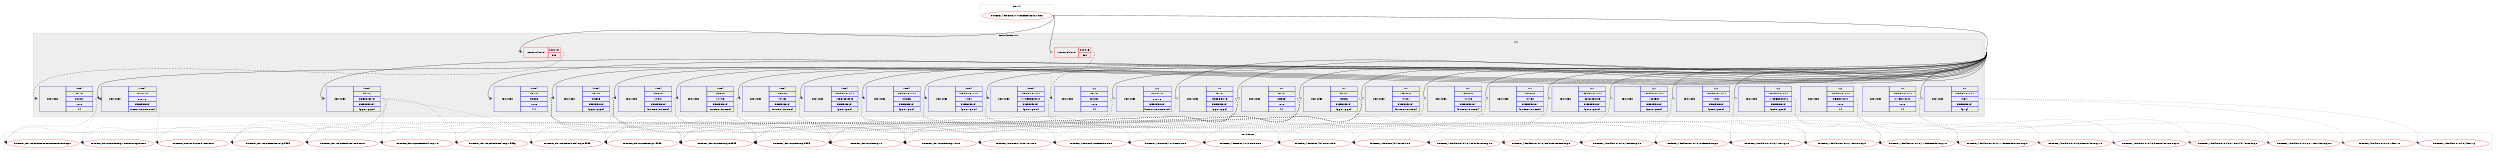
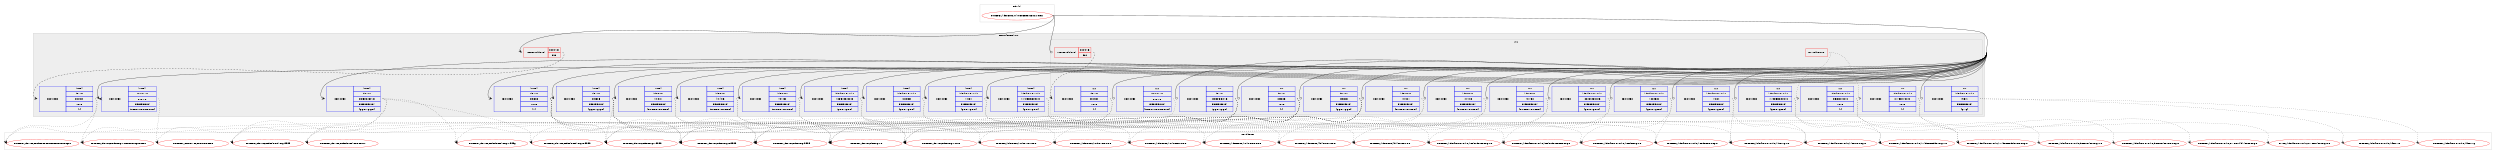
  digraph {
    compound=true
    concentrate=true
    fontname=Helvetica
    fontsize=10
    newrank=true
    rankdir=TB
    ranksep=1.5
    node [color=red fontname=Helvetica fontsize=10]
    edge [arrowhead=vee headport=w style=dotted tailport=e weight=100]
    n1 [label="portage://kde-apps/mimetreeparser-24.05.2" width=4]
    n2 [color=blue label=<<TABLE BORDER="0" CELLBORDER="1" CELLSPACING="0" CELLPADDING="4" WIDTH="220"><TR><TD ROWSPAN="6" CELLPADDING="30">pack_dep</TD></TR><TR><TD WIDTH="110">install</TD></TR><TR><TD>dev-qt</TD></TR><TR><TD>qt-docs</TD></TR><TR><TD>none</TD></TR><TR><TD>[,,]</TD></TR></TABLE>> shape=none]
    n3 [label=<<TABLE BORDER="0" CELLBORDER="1" CELLSPACING="0" CELLPADDING="4"><TR><TD ROWSPAN="3" CELLPADDING="10">use_conditional</TD></TR><TR><TD>positive</TD></TR><TR><TD>doc</TD></TR></TABLE>> shape=none]
    n4 [color=blue label=<<TABLE BORDER="0" CELLBORDER="1" CELLSPACING="0" CELLPADDING="4" WIDTH="220"><TR><TD ROWSPAN="6" CELLPADDING="30">pack_dep</TD></TR><TR><TD WIDTH="110">install</TD></TR><TR><TD>app-crypt</TD></TR><TR><TD>gpgme</TD></TR><TR><TD>greaterequal</TD></TR><TR><TD>[1.23.1,,-r1,1.23.1-r1]</TD></TR></TABLE>> shape=none]
    n5 [color=blue label=<<TABLE BORDER="0" CELLBORDER="1" CELLSPACING="0" CELLPADDING="4" WIDTH="220"><TR><TD ROWSPAN="6" CELLPADDING="30">pack_dep</TD></TR><TR><TD WIDTH="110">install</TD></TR><TR><TD>dev-qt</TD></TR><TR><TD>qtbase</TD></TR><TR><TD>greaterequal</TD></TR><TR><TD>[6.6.2,,,6.6.2]</TD></TR></TABLE>> shape=none]
    n6 [color=blue label=<<TABLE BORDER="0" CELLBORDER="1" CELLSPACING="0" CELLPADDING="4" WIDTH="220"><TR><TD ROWSPAN="6" CELLPADDING="30">pack_dep</TD></TR><TR><TD WIDTH="110">install</TD></TR><TR><TD>dev-qt</TD></TR><TR><TD>qtbase</TD></TR><TR><TD>none</TD></TR><TR><TD>[,,]</TD></TR></TABLE>> shape=none]
    n7 [color=blue label=<<TABLE BORDER="0" CELLBORDER="1" CELLSPACING="0" CELLPADDING="4" WIDTH="220"><TR><TD ROWSPAN="6" CELLPADDING="30">pack_dep</TD></TR><TR><TD WIDTH="110">install</TD></TR><TR><TD>dev-qt</TD></TR><TR><TD>qtdeclarative</TD></TR><TR><TD>greaterequal</TD></TR><TR><TD>[6.6.2,,,6.6.2]</TD></TR></TABLE>> shape=none]
    n8 [color=blue label=<<TABLE BORDER="0" CELLBORDER="1" CELLSPACING="0" CELLPADDING="4" WIDTH="220"><TR><TD ROWSPAN="6" CELLPADDING="30">pack_dep</TD></TR><TR><TD WIDTH="110">install</TD></TR><TR><TD>kde-apps</TD></TR><TR><TD>kmbox</TD></TR><TR><TD>greaterequal</TD></TR><TR><TD>[24.05.2,,,24.05.2]</TD></TR></TABLE>> shape=none]
    n9 [color=blue label=<<TABLE BORDER="0" CELLBORDER="1" CELLSPACING="0" CELLPADDING="4" WIDTH="220"><TR><TD ROWSPAN="6" CELLPADDING="30">pack_dep</TD></TR><TR><TD WIDTH="110">install</TD></TR><TR><TD>kde-apps</TD></TR><TR><TD>kmime</TD></TR><TR><TD>greaterequal</TD></TR><TR><TD>[24.05.2,,,24.05.2]</TD></TR></TABLE>> shape=none]
    n10 [color=blue label=<<TABLE BORDER="0" CELLBORDER="1" CELLSPACING="0" CELLPADDING="4" WIDTH="220"><TR><TD ROWSPAN="6" CELLPADDING="30">pack_dep</TD></TR><TR><TD WIDTH="110">install</TD></TR><TR><TD>kde-apps</TD></TR><TR><TD>libkleo</TD></TR><TR><TD>greaterequal</TD></TR><TR><TD>[24.05.2,,,24.05.2]</TD></TR></TABLE>> shape=none]
    n11 [color=blue label=<<TABLE BORDER="0" CELLBORDER="1" CELLSPACING="0" CELLPADDING="4" WIDTH="220"><TR><TD ROWSPAN="6" CELLPADDING="30">pack_dep</TD></TR><TR><TD WIDTH="110">install</TD></TR><TR><TD>kde-frameworks</TD></TR><TR><TD>kcalendarcore</TD></TR><TR><TD>greaterequal</TD></TR><TR><TD>[6.3.0,,,6.3.0]</TD></TR></TABLE>> shape=none]
    n12 [color=blue label=<<TABLE BORDER="0" CELLBORDER="1" CELLSPACING="0" CELLPADDING="4" WIDTH="220"><TR><TD ROWSPAN="6" CELLPADDING="30">pack_dep</TD></TR><TR><TD WIDTH="110">install</TD></TR><TR><TD>kde-frameworks</TD></TR><TR><TD>kcodecs</TD></TR><TR><TD>greaterequal</TD></TR><TR><TD>[6.3.0,,,6.3.0]</TD></TR></TABLE>> shape=none]
    n13 [color=blue label=<<TABLE BORDER="0" CELLBORDER="1" CELLSPACING="0" CELLPADDING="4" WIDTH="220"><TR><TD ROWSPAN="6" CELLPADDING="30">pack_dep</TD></TR><TR><TD WIDTH="110">install</TD></TR><TR><TD>kde-frameworks</TD></TR><TR><TD>ki18n</TD></TR><TR><TD>greaterequal</TD></TR><TR><TD>[6.3.0,,,6.3.0]</TD></TR></TABLE>> shape=none]
    n14 [color=blue label=<<TABLE BORDER="0" CELLBORDER="1" CELLSPACING="0" CELLPADDING="4" WIDTH="220"><TR><TD ROWSPAN="6" CELLPADDING="30">pack_dep</TD></TR><TR><TD WIDTH="110">install</TD></TR><TR><TD>kde-frameworks</TD></TR><TR><TD>kwidgetsaddons</TD></TR><TR><TD>greaterequal</TD></TR><TR><TD>[6.3.0,,,6.3.0]</TD></TR></TABLE>> shape=none]
    n15 [color=blue label=<<TABLE BORDER="0" CELLBORDER="1" CELLSPACING="0" CELLPADDING="4" WIDTH="220"><TR><TD ROWSPAN="6" CELLPADDING="30">pack_dep</TD></TR><TR><TD WIDTH="110">run</TD></TR><TR><TD>kde-frameworks</TD></TR><TR><TD>breeze-icons</TD></TR><TR><TD>none</TD></TR><TR><TD>[,,]</TD></TR></TABLE>> shape=none]
    n16 [color=blue label=<<TABLE BORDER="0" CELLBORDER="1" CELLSPACING="0" CELLPADDING="4" WIDTH="220"><TR><TD ROWSPAN="6" CELLPADDING="30">pack_dep</TD></TR><TR><TD WIDTH="110">run</TD></TR><TR><TD>kde-frameworks</TD></TR><TR><TD>oxygen-icons</TD></TR><TR><TD>none</TD></TR><TR><TD>[,,]</TD></TR></TABLE>> shape=none]
+   n17 [label=<<TABLE BORDER="0" CELLBORDER="1" CELLSPACING="0" CELLPADDING="4"><TR><TD CELLPADDING="10">any_of_group</TD></TR></TABLE>> shape=none]
    n18 [color=blue label=<<TABLE BORDER="0" CELLBORDER="1" CELLSPACING="0" CELLPADDING="4" WIDTH="220"><TR><TD ROWSPAN="6" CELLPADDING="30">pack_dep</TD></TR><TR><TD WIDTH="110">run</TD></TR><TR><TD>dev-qt</TD></TR><TR><TD>qtdeclarative</TD></TR><TR><TD>greaterequal</TD></TR><TR><TD>[6.6.2,,,6.6.2]</TD></TR></TABLE>> shape=none]
    n19 [color=blue label=<<TABLE BORDER="0" CELLBORDER="1" CELLSPACING="0" CELLPADDING="4" WIDTH="220"><TR><TD ROWSPAN="6" CELLPADDING="30">pack_dep</TD></TR><TR><TD WIDTH="110">run</TD></TR><TR><TD>dev-qt</TD></TR><TR><TD>qt-docs</TD></TR><TR><TD>none</TD></TR><TR><TD>[,,]</TD></TR></TABLE>> shape=none]
    n20 [label=<<TABLE BORDER="0" CELLBORDER="1" CELLSPACING="0" CELLPADDING="4"><TR><TD ROWSPAN="3" CELLPADDING="10">use_conditional</TD></TR><TR><TD>positive</TD></TR><TR><TD>doc</TD></TR></TABLE>> shape=none]
    n21 [color=blue label=<<TABLE BORDER="0" CELLBORDER="1" CELLSPACING="0" CELLPADDING="4" WIDTH="220"><TR><TD ROWSPAN="6" CELLPADDING="30">pack_dep</TD></TR><TR><TD WIDTH="110">run</TD></TR><TR><TD>app-crypt</TD></TR><TR><TD>gpgme</TD></TR><TR><TD>greaterequal</TD></TR><TR><TD>[1.23.1,,-r1,1.23.1-r1]</TD></TR></TABLE>> shape=none]
    n22 [color=blue label=<<TABLE BORDER="0" CELLBORDER="1" CELLSPACING="0" CELLPADDING="4" WIDTH="220"><TR><TD ROWSPAN="6" CELLPADDING="30">pack_dep</TD></TR><TR><TD WIDTH="110">run</TD></TR><TR><TD>dev-qt</TD></TR><TR><TD>qtbase</TD></TR><TR><TD>greaterequal</TD></TR><TR><TD>[6.6.2,,,6.6.2]</TD></TR></TABLE>> shape=none]
    n23 [color=blue label=<<TABLE BORDER="0" CELLBORDER="1" CELLSPACING="0" CELLPADDING="4" WIDTH="220"><TR><TD ROWSPAN="6" CELLPADDING="30">pack_dep</TD></TR><TR><TD WIDTH="110">run</TD></TR><TR><TD>dev-qt</TD></TR><TR><TD>qtbase</TD></TR><TR><TD>none</TD></TR><TR><TD>[,,]</TD></TR></TABLE>> shape=none]
    n24 [color=blue label=<<TABLE BORDER="0" CELLBORDER="1" CELLSPACING="0" CELLPADDING="4" WIDTH="220"><TR><TD ROWSPAN="6" CELLPADDING="30">pack_dep</TD></TR><TR><TD WIDTH="110">run</TD></TR><TR><TD>kde-apps</TD></TR><TR><TD>kmbox</TD></TR><TR><TD>greaterequal</TD></TR><TR><TD>[24.05.2,,,24.05.2]</TD></TR></TABLE>> shape=none]
    n25 [color=blue label=<<TABLE BORDER="0" CELLBORDER="1" CELLSPACING="0" CELLPADDING="4" WIDTH="220"><TR><TD ROWSPAN="6" CELLPADDING="30">pack_dep</TD></TR><TR><TD WIDTH="110">run</TD></TR><TR><TD>kde-apps</TD></TR><TR><TD>kmime</TD></TR><TR><TD>greaterequal</TD></TR><TR><TD>[24.05.2,,,24.05.2]</TD></TR></TABLE>> shape=none]
    n26 [color=blue label=<<TABLE BORDER="0" CELLBORDER="1" CELLSPACING="0" CELLPADDING="4" WIDTH="220"><TR><TD ROWSPAN="6" CELLPADDING="30">pack_dep</TD></TR><TR><TD WIDTH="110">run</TD></TR><TR><TD>kde-apps</TD></TR><TR><TD>libkleo</TD></TR><TR><TD>greaterequal</TD></TR><TR><TD>[24.05.2,,,24.05.2]</TD></TR></TABLE>> shape=none]
    n27 [color=blue label=<<TABLE BORDER="0" CELLBORDER="1" CELLSPACING="0" CELLPADDING="4" WIDTH="220"><TR><TD ROWSPAN="6" CELLPADDING="30">pack_dep</TD></TR><TR><TD WIDTH="110">run</TD></TR><TR><TD>kde-frameworks</TD></TR><TR><TD>kcalendarcore</TD></TR><TR><TD>greaterequal</TD></TR><TR><TD>[6.3.0,,,6.3.0]</TD></TR></TABLE>> shape=none]
    n28 [color=blue label=<<TABLE BORDER="0" CELLBORDER="1" CELLSPACING="0" CELLPADDING="4" WIDTH="220"><TR><TD ROWSPAN="6" CELLPADDING="30">pack_dep</TD></TR><TR><TD WIDTH="110">run</TD></TR><TR><TD>kde-frameworks</TD></TR><TR><TD>kcodecs</TD></TR><TR><TD>greaterequal</TD></TR><TR><TD>[6.3.0,,,6.3.0]</TD></TR></TABLE>> shape=none]
    n29 [color=blue label=<<TABLE BORDER="0" CELLBORDER="1" CELLSPACING="0" CELLPADDING="4" WIDTH="220"><TR><TD ROWSPAN="6" CELLPADDING="30">pack_dep</TD></TR><TR><TD WIDTH="110">run</TD></TR><TR><TD>kde-frameworks</TD></TR><TR><TD>kf-env</TD></TR><TR><TD>greaterequal</TD></TR><TR><TD>[6,,,6]</TD></TR></TABLE>> shape=none]
    n30 [color=blue label=<<TABLE BORDER="0" CELLBORDER="1" CELLSPACING="0" CELLPADDING="4" WIDTH="220"><TR><TD ROWSPAN="6" CELLPADDING="30">pack_dep</TD></TR><TR><TD WIDTH="110">run</TD></TR><TR><TD>kde-frameworks</TD></TR><TR><TD>ki18n</TD></TR><TR><TD>greaterequal</TD></TR><TR><TD>[6.3.0,,,6.3.0]</TD></TR></TABLE>> shape=none]
    n31 [color=blue label=<<TABLE BORDER="0" CELLBORDER="1" CELLSPACING="0" CELLPADDING="4" WIDTH="220"><TR><TD ROWSPAN="6" CELLPADDING="30">pack_dep</TD></TR><TR><TD WIDTH="110">run</TD></TR><TR><TD>kde-frameworks</TD></TR><TR><TD>kwidgetsaddons</TD></TR><TR><TD>greaterequal</TD></TR><TR><TD>[6.3.0,,,6.3.0]</TD></TR></TABLE>> shape=none]
    n32 [label="portage://dev-qt/qt-docs-6.7.2_p202406110334" width=4]
    n33 [label="portage://dev-qt/qt-docs-5.15.2_p202011130614" width=4]
-   n34 [label="portage://app-crypt/positive-1.23.2" width=4]
+   n34 [label="portage://app-crypt/gpgme-1.23.2" width=4]
    n35 [label="portage://dev-qt/qtbase-6.9999" width=4]
    n36 [label="portage://dev-qt/qtbase-6.8.9999" width=4]
    n37 [label="portage://dev-qt/qtbase-6.7.9999" width=4]
    n38 [label="portage://dev-qt/qtbase-6.7.2-r1" width=4]
    n39 [label="portage://dev-qt/docs-6.7.2" width=4]
-   n40 [label="portage://dev-qt/greaterequal-6.9999" width=4]
+   n40 [label="portage://dev-qt/qtdeclarative-6.9999" width=4]
    n41 [label="portage://dev-qt/qtdeclarative-6.8.9999" width=4]
    n42 [label="portage://dev-qt/qtdeclarative-6.7.9996" width=4]
-   n43 [label="portage://dev-qt/qtdeclarative-6.7.2" width=4]
    n44 [label="portage://dev-qt/qtdeclarative-5.15.14" width=4]
    n45 [label="portage://kde-apps/kmbox-24.05.2" width=4]
-   n46 [label="portage://kde-apps/kcodecs-23.08.5" width=4]
+   n46 [label="portage://kde-apps/kmbox-23.08.5" width=4]
    n47 [label="portage://kde-apps/kmime-24.05.2" width=4]
    n48 [label="portage://kde-apps/kmime-23.08.5" width=4]
    n49 [label="portage://kde-apps/libkleo-24.05.2" width=4]
    n50 [label="portage://kde-apps/libkleo-23.78.5" width=4]
    n51 [label="portage://kde-frameworks/kcalendarcore-6.4.0" width=4]
    n52 [label="portage://kde-frameworks/kcalendarcore-5.116.0" width=4]
    n53 [label="portage://kde-frameworks/kcodecs-6.4.0" width=4]
-   n54 [label="kcodecs://kde-frameworks/kcodecs-5.116.0" width=4]
+   n54 [label="portage://kde-frameworks/kcodecs-5.116.0" width=4]
    n55 [label="portage://kde-frameworks/ki18n-6.4.0" width=4]
    n56 [label="portage://kde-frameworks/ki18n-5.116.0" width=4]
    n57 [label="portage://kde-frameworks/kwidgetsaddons-6.4.0" width=4]
    n58 [label="portage://kde-frameworks/kwidgetsaddons-5.116.0" width=4]
    n59 [label="portage://kde-frameworks/breeze-icons-6.4.0" width=4]
    n60 [label="portage://kde-frameworks/breeze-icons-5.116.0" width=4]
-   n61 [label="portage://kde-frameworks/oxygen-icons-6.0.0" width=4]
+   n61 [label="crypt://kde-frameworks/oxygen-icons-6.0.0" width=4]
    n62 [label="portage://kde-frameworks/oxygen-libkleo-5.116.0" width=4]
    n63 [label="portage://kde-frameworks/kf-env-6" width=4]
    n64 [label="portage://kde-frameworks/kf-env-5" width=4]
    subgraph cluster_1 {
      color=gray
      label=<<i>ebuild</i>>
      n1
    }
    subgraph cluster_2 {
      color=gray
      label=<<i>dependencies</i>>
      subgraph cluster_3 {
        color=gray
        fillcolor="#eeeeee"
        label=<<i>compile</i>>
        style=filled
        subgraph sub_4 {
          color=gray
          fillcolor="#eeeeee"
          label=<<i>compile</i>>
          style=filled
          n3
          subgraph sub_5 {
            color=gray
            fillcolor="#eeeeee"
            label=<<i>compile</i>>
            style=filled
            n2
          }
        }
        subgraph sub_6 {
          color=gray
          fillcolor="#eeeeee"
          label=<<i>compile</i>>
          style=filled
          n4
        }
        subgraph sub_7 {
          color=gray
          fillcolor="#eeeeee"
          label=<<i>compile</i>>
          style=filled
          n5
        }
        subgraph sub_8 {
          color=gray
          fillcolor="#eeeeee"
          label=<<i>compile</i>>
          style=filled
          n6
        }
        subgraph sub_9 {
          color=gray
          fillcolor="#eeeeee"
          label=<<i>compile</i>>
          style=filled
          n7
        }
        subgraph sub_10 {
          color=gray
          fillcolor="#eeeeee"
          label=<<i>compile</i>>
          style=filled
          n8
        }
        subgraph sub_11 {
          color=gray
          fillcolor="#eeeeee"
          label=<<i>compile</i>>
          style=filled
          n9
        }
        subgraph sub_12 {
          color=gray
          fillcolor="#eeeeee"
          label=<<i>compile</i>>
          style=filled
          n10
        }
        subgraph sub_13 {
          color=gray
          fillcolor="#eeeeee"
          label=<<i>compile</i>>
          style=filled
          n11
        }
        subgraph sub_14 {
          color=gray
          fillcolor="#eeeeee"
          label=<<i>compile</i>>
          style=filled
          n12
        }
        subgraph sub_15 {
          color=gray
          fillcolor="#eeeeee"
          label=<<i>compile</i>>
          style=filled
          n13
        }
        subgraph sub_16 {
          color=gray
          fillcolor="#eeeeee"
          label=<<i>compile</i>>
          style=filled
          n14
        }
      }
      subgraph cluster_17 {
        color=gray
        fillcolor="#eeeeee"
        label=<<i>compile and run</i>>
        style=filled
      }
      subgraph cluster_18 {
        color=gray
        fillcolor="#eeeeee"
        label=<<i>run</i>>
        style=filled
        subgraph sub_19 {
          color=gray
          fillcolor="#eeeeee"
          label=<<i>run</i>>
          style=filled
+         n17
          subgraph sub_20 {
            color=gray
            fillcolor="#eeeeee"
            label=<<i>run</i>>
            style=filled
            n15
          }
          subgraph sub_21 {
            color=gray
            fillcolor="#eeeeee"
            label=<<i>run</i>>
            style=filled
            n16
          }
        }
        subgraph sub_22 {
          color=gray
          fillcolor="#eeeeee"
          label=<<i>run</i>>
          style=filled
          n18
        }
        subgraph sub_23 {
          color=gray
          fillcolor="#eeeeee"
          label=<<i>run</i>>
          style=filled
          n20
          subgraph sub_24 {
            color=gray
            fillcolor="#eeeeee"
            label=<<i>run</i>>
            style=filled
            n19
          }
        }
        subgraph sub_25 {
          color=gray
          fillcolor="#eeeeee"
          label=<<i>run</i>>
          style=filled
          n21
        }
        subgraph sub_26 {
          color=gray
          fillcolor="#eeeeee"
          label=<<i>run</i>>
          style=filled
          n22
        }
        subgraph sub_27 {
          color=gray
          fillcolor="#eeeeee"
          label=<<i>run</i>>
          style=filled
          n23
        }
        subgraph sub_28 {
          color=gray
          fillcolor="#eeeeee"
          label=<<i>run</i>>
          style=filled
          n24
        }
        subgraph sub_29 {
          color=gray
          fillcolor="#eeeeee"
          label=<<i>run</i>>
          style=filled
          n25
        }
        subgraph sub_30 {
          color=gray
          fillcolor="#eeeeee"
          label=<<i>run</i>>
          style=filled
          n26
        }
        subgraph sub_31 {
          color=gray
          fillcolor="#eeeeee"
          label=<<i>run</i>>
          style=filled
          n27
        }
        subgraph sub_32 {
          color=gray
          fillcolor="#eeeeee"
          label=<<i>run</i>>
          style=filled
          n28
        }
        subgraph sub_33 {
          color=gray
          fillcolor="#eeeeee"
          label=<<i>run</i>>
          style=filled
          n29
        }
        subgraph sub_34 {
          color=gray
          fillcolor="#eeeeee"
          label=<<i>run</i>>
          style=filled
          n30
        }
        subgraph sub_35 {
          color=gray
          fillcolor="#eeeeee"
          label=<<i>run</i>>
          style=filled
          n31
        }
      }
    }
    subgraph cluster_36 {
      color=gray
      label=<<i>candidates</i>>
      rank=same
      subgraph sub_37 {
        color=black
        label=<<i>candidates</i>>
        nodesep=1
        rank=same
        n35
        n36
        n37
        n38
        n39
      }
      subgraph sub_38 {
        color=black
        label=<<i>candidates</i>>
        nodesep=1
        rank=same
        n32
        n33
      }
      subgraph sub_39 {
        color=black
        label=<<i>candidates</i>>
        nodesep=1
        rank=same
        n34
      }
      subgraph sub_40 {
        color=black
        label=<<i>candidates</i>>
        nodesep=1
        rank=same
        n35
        n36
        n37
        n38
        n39
      }
      subgraph sub_41 {
        color=black
        label=<<i>candidates</i>>
        nodesep=1
        rank=same
        n40
        n41
        n42
-       n43
        n44
      }
      subgraph sub_42 {
        color=black
        label=<<i>candidates</i>>
        nodesep=1
        rank=same
        n45
        n46
      }
      subgraph sub_43 {
        color=black
        label=<<i>candidates</i>>
        nodesep=1
        rank=same
        n47
        n48
      }
      subgraph sub_44 {
        color=black
        label=<<i>candidates</i>>
        nodesep=1
        rank=same
        n49
        n50
      }
      subgraph sub_45 {
        color=black
        label=<<i>candidates</i>>
        nodesep=1
        rank=same
        n51
        n52
      }
      subgraph sub_46 {
        color=black
        label=<<i>candidates</i>>
        nodesep=1
        rank=same
        n53
        n54
      }
      subgraph sub_47 {
        color=black
        label=<<i>candidates</i>>
        nodesep=1
        rank=same
        n55
        n56
      }
      subgraph sub_48 {
        color=black
        label=<<i>candidates</i>>
        nodesep=1
        rank=same
        n57
        n58
      }
      subgraph sub_49 {
        color=black
        label=<<i>candidates</i>>
        nodesep=1
        rank=same
        n59
        n60
      }
      subgraph sub_50 {
        color=black
        label=<<i>candidates</i>>
        nodesep=1
        rank=same
        n61
        n62
      }
      subgraph sub_51 {
        color=black
        label=<<i>candidates</i>>
        nodesep=1
        rank=same
        n32
        n33
      }
      subgraph sub_52 {
        color=black
        label=<<i>candidates</i>>
        nodesep=1
        rank=same
        n34
      }
      subgraph sub_53 {
        color=black
        label=<<i>candidates</i>>
        nodesep=1
        rank=same
        n35
        n36
        n37
        n38
        n39
      }
      subgraph sub_54 {
        color=black
        label=<<i>candidates</i>>
        nodesep=1
        rank=same
        n35
        n36
        n37
        n38
        n39
      }
      subgraph sub_55 {
        color=black
        label=<<i>candidates</i>>
        nodesep=1
        rank=same
        n40
        n41
        n42
-       n43
        n44
      }
      subgraph sub_56 {
        color=black
        label=<<i>candidates</i>>
        nodesep=1
        rank=same
        n45
        n46
      }
      subgraph sub_57 {
        color=black
        label=<<i>candidates</i>>
        nodesep=1
        rank=same
        n47
        n48
      }
      subgraph sub_58 {
        color=black
        label=<<i>candidates</i>>
        nodesep=1
        rank=same
        n49
        n50
      }
      subgraph sub_59 {
        color=black
        label=<<i>candidates</i>>
        nodesep=1
        rank=same
        n51
        n52
      }
      subgraph sub_60 {
        color=black
        label=<<i>candidates</i>>
        nodesep=1
        rank=same
        n53
        n54
      }
      subgraph sub_61 {
        color=black
        label=<<i>candidates</i>>
        nodesep=1
        rank=same
        n63
        n64
      }
      subgraph sub_62 {
        color=black
        label=<<i>candidates</i>>
        nodesep=1
        rank=same
        n55
        n56
      }
      subgraph sub_63 {
        color=black
        label=<<i>candidates</i>>
        nodesep=1
        rank=same
        n57
        n58
      }
    }
    n1 -> n3 [style=solid weight=20]
    n1 -> n4 [style=solid weight=20]
    n1 -> n5 [style=solid weight=20]
    n1 -> n6 [style=solid weight=20]
    n1 -> n7 [style=solid weight=20]
    n1 -> n8 [style=solid weight=20]
    n1 -> n9 [style=solid weight=20]
    n1 -> n10 [style=solid weight=20]
    n1 -> n11 [style=solid weight=20]
    n1 -> n12 [style=solid weight=20]
    n1 -> n13 [style=solid weight=20]
    n1 -> n14 [style=solid weight=20]
    n1 -> n18 [arrowhead=odot style=solid weight=20]
    n1 -> n20 [arrowhead=odot style=solid weight=20]
    n1 -> n21 [arrowhead=odot style=solid weight=20]
    n1 -> n22 [arrowhead=odot style=solid weight=20]
    n1 -> n23 [arrowhead=odot style=solid weight=20]
    n1 -> n24 [arrowhead=odot style=solid weight=20]
    n1 -> n25 [arrowhead=odot style=solid weight=20]
    n1 -> n26 [arrowhead=odot style=solid weight=20]
    n1 -> n27 [arrowhead=odot style=solid weight=20]
    n1 -> n28 [arrowhead=odot style=solid weight=20]
    n1 -> n29 [arrowhead=odot style=solid weight=20]
    n1 -> n30 [arrowhead=odot style=solid weight=20]
    n1 -> n31 [arrowhead=odot style=solid weight=20]
    n2 -> n32
    n2 -> n33
    n3 -> n2 [style=dashed weight=20]
    n4 -> n34
    n5 -> n35
    n5 -> n36
    n5 -> n37
    n5 -> n38
    n5 -> n39
    n6 -> n35
    n6 -> n36
    n6 -> n37
    n6 -> n38
    n6 -> n39
    n7 -> n40
    n7 -> n41
    n7 -> n42
-   n7 -> n43
    n7 -> n44
    n8 -> n45
    n8 -> n46
    n9 -> n47
    n9 -> n48
    n10 -> n49
    n10 -> n50
    n11 -> n51
    n11 -> n52
    n12 -> n53
    n12 -> n54
    n13 -> n55
    n13 -> n56
    n14 -> n57
    n14 -> n58
    n15 -> n59
    n15 -> n60
    n16 -> n61
    n16 -> n62
+   n17 -> n15 [arrowhead=oinv weight=20]
+   n17 -> n16 [arrowhead=oinv weight=20]
    n18 -> n40
    n18 -> n41
    n18 -> n42
-   n18 -> n43
    n18 -> n44
    n19 -> n32
    n19 -> n33
    n20 -> n19 [style=dashed weight=20]
    n21 -> n34
    n22 -> n35
    n22 -> n36
    n22 -> n37
    n22 -> n38
    n22 -> n39
    n23 -> n35
    n23 -> n36
    n23 -> n37
    n23 -> n38
    n23 -> n39
    n24 -> n45
    n24 -> n46
    n25 -> n47
    n25 -> n48
    n26 -> n49
    n26 -> n50
    n27 -> n51
    n27 -> n52
    n28 -> n53
    n28 -> n54
    n29 -> n63
    n29 -> n64
    n30 -> n55
    n30 -> n56
    n31 -> n57
    n31 -> n58
  }
